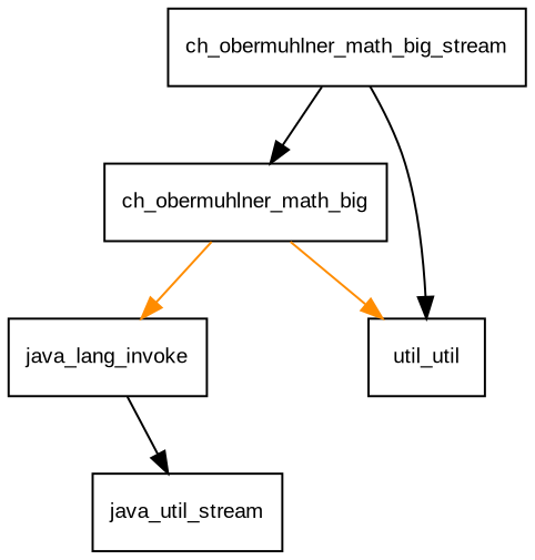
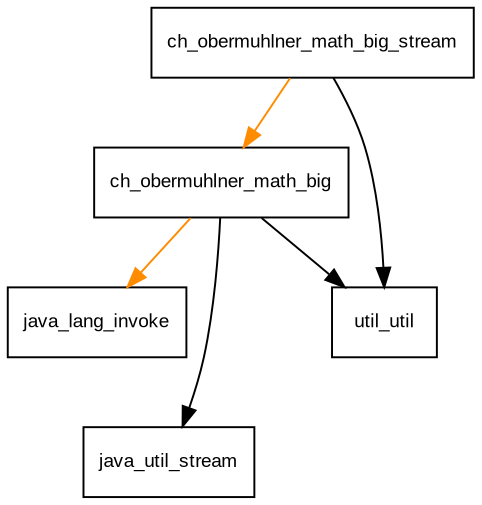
  digraph {
    fontname="Liberation Sans"
    node [fontname="Liberation Sans" fontsize=10.0 shape=box]
    edge [color=black fontname="Liberation Sans"]
    ch_obermuhlner_math_big
    java_lang_invoke
    n3 [label=util_util]
    java_util_stream
    ch_obermuhlner_math_big_stream
    ch_obermuhlner_math_big -> java_lang_invoke [color=darkorange]
-   ch_obermuhlner_math_big -> n3 [color=darkorange]
-   java_lang_invoke -> java_util_stream
-   ch_obermuhlner_math_big_stream -> ch_obermuhlner_math_big
+   ch_obermuhlner_math_big -> n3
+   ch_obermuhlner_math_big -> java_util_stream
+   ch_obermuhlner_math_big_stream -> ch_obermuhlner_math_big [color=darkorange]
    ch_obermuhlner_math_big_stream -> n3
  }
